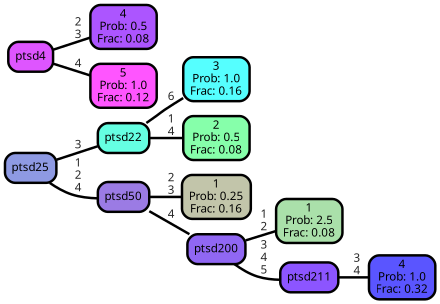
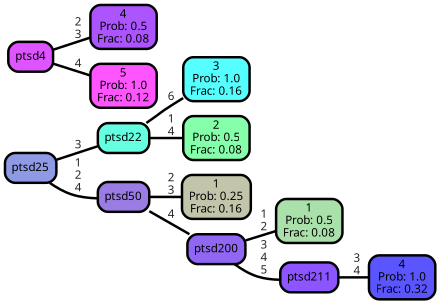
  graph {
    fontname="Noto Sans"
    rankdir=LR
    ranksep="0 equally"
    splines=straight
    node [color=black fontcolor=black fontname="Noto Sans" penwidth=3 shape=box style="filled, rounded"]
    edge [color=black fontcolor=grey14 fontname="Noto Sans" fontweight=bold penwidth=3]
    n1 [fillcolor="#55ffff" label="3\nProb: 1.0\nFrac: 0.16"]
    n2 [fillcolor="#65ffe2" label=ptsd22]
    n3 [fillcolor="#86ffaa" label="2\nProb: 0.5\nFrac: 0.08"]
    n4 [fillcolor="#8e9ae3" label=ptsd25]
    n5 [fillcolor="#9b7be4" label=ptsd50]
    n6 [fillcolor="#c2c5aa" label="1\nProb: 0.25\nFrac: 0.16"]
    n7 [fillcolor="#9067f3" label=ptsd200]
-   n8 [fillcolor="#aae0aa" label="1\nProb: 2.5\nFrac: 0.08"]
+   n8 [fillcolor="#aae0aa" label="1\nProb: 0.5\nFrac: 0.08"]
    n9 [fillcolor="#8c55ff" label=ptsd211]
    n10 [fillcolor="#5a55ff" label="4\nProb: 1.0\nFrac: 0.32"]
    n11 [fillcolor="#de55ff" label=ptsd4]
    n12 [fillcolor="#ac55ff" label="4\nProb: 0.5\nFrac: 0.08"]
    n13 [fillcolor="#ff55ff" label="5\nProb: 1.0\nFrac: 0.12"]
    subgraph sub_1 {
      rank=same
    }
    n2 -- n1 [label=" 6"]
    n2 -- n3 [label=" 1\n 4"]
    n4 -- n2 [label=" 3"]
    n4 -- n5 [label=" 1\n 2\n 4"]
    n5 -- n6 [label=" 2\n 3"]
    n5 -- n7 [label=" 4"]
    n7 -- n8 [label=" 1\n 2"]
    n7 -- n9 [label=" 3\n 4\n 5"]
    n9 -- n10 [label=" 3\n 4"]
    n11 -- n12 [label=" 2\n 3"]
    n11 -- n13 [label=" 4"]
  }
